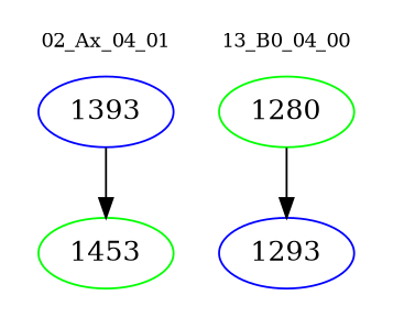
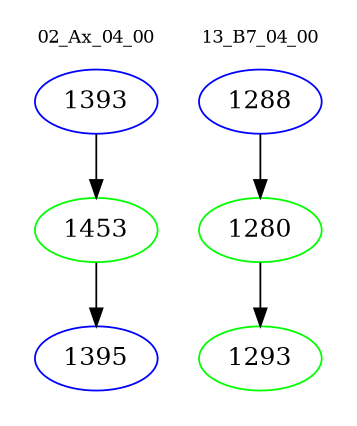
  digraph {
    node [color=blue]
    edge [color=black]
    n1 [label=1393]
    n2 [color=green label=1453]
+   n3 [label=1395]
+   n4 [label=1288]
    n5 [color=green label=1280]
-   n6 [label=1293]
+   n6 [color=green label=1293]
    subgraph cluster_1 {
      color=white
      fontsize=10
-     label="02_Ax_04_01"
+     label="02_Ax_04_00"
      n1
      n2
+     n3
    }
    subgraph cluster_2 {
      color=white
      fontsize=10
-     label="13_B0_04_00"
+     label="13_B7_04_00"
+     n4
      n5
      n6
    }
    n1 -> n2
+   n2 -> n3
+   n4 -> n5
    n5 -> n6
  }
